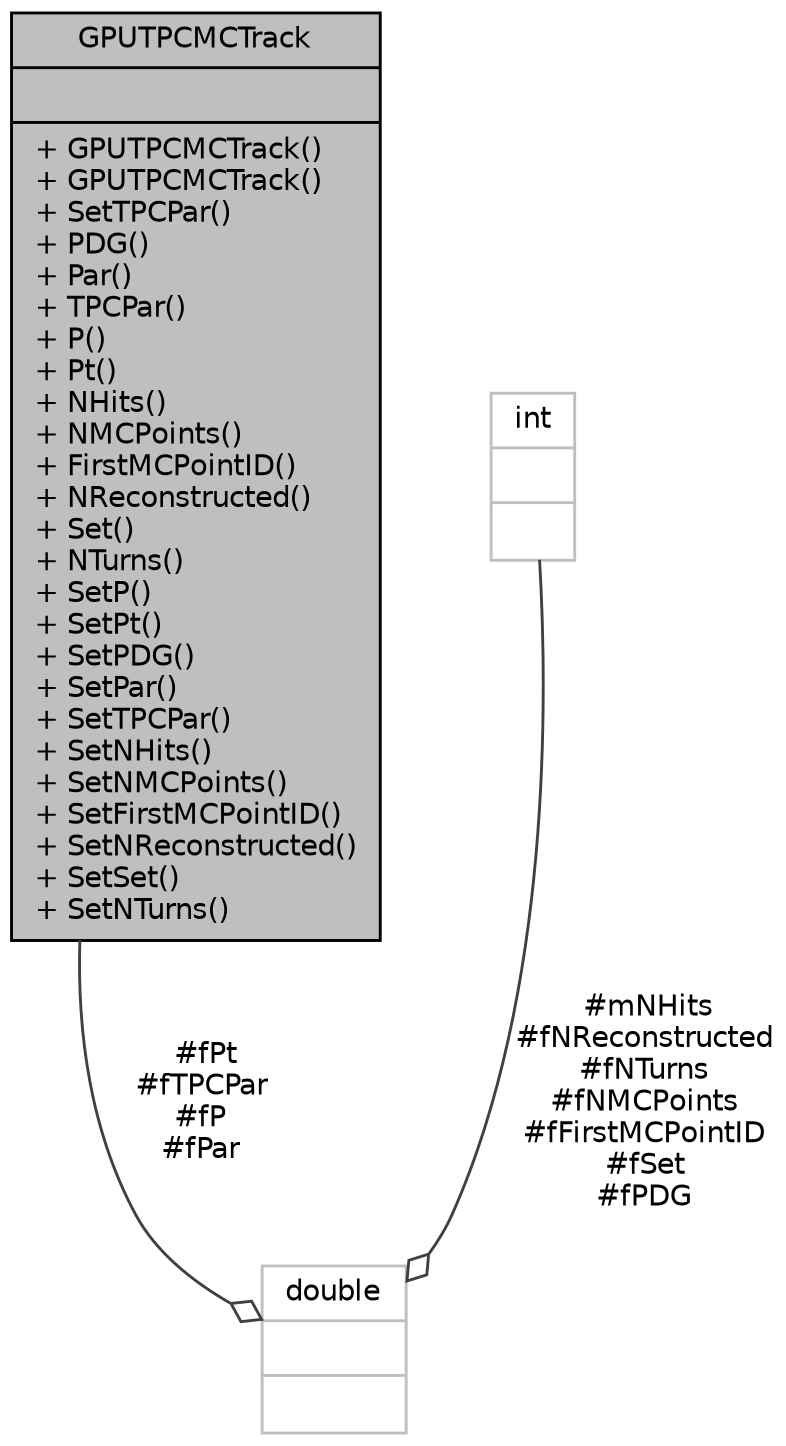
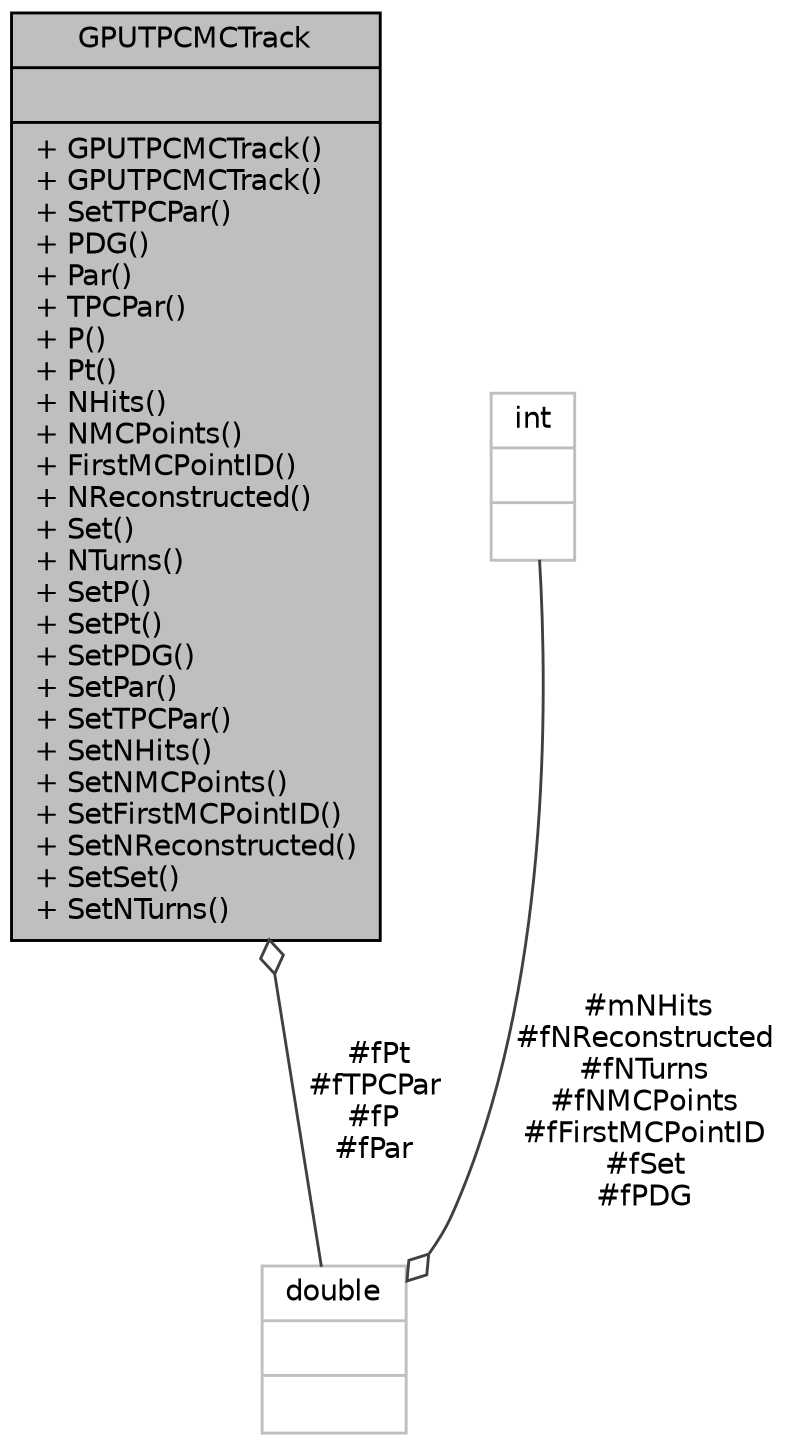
  digraph {
    node [color=grey75 fontname=Helvetica fontsize=10 shape=record]
    edge [arrowhead=odiamond color=grey25 fontname=Helvetica fontsize=10 labelfontname=Helvetica labelfontsize=10 style=solid]
    n1 [color=black fillcolor=grey75 fontcolor=black height=0.2 label="{GPUTPCMCTrack\n||+ GPUTPCMCTrack()\l+ GPUTPCMCTrack()\l+ SetTPCPar()\l+ PDG()\l+ Par()\l+ TPCPar()\l+ P()\l+ Pt()\l+ NHits()\l+ NMCPoints()\l+ FirstMCPointID()\l+ NReconstructed()\l+ Set()\l+ NTurns()\l+ SetP()\l+ SetPt()\l+ SetPDG()\l+ SetPar()\l+ SetTPCPar()\l+ SetNHits()\l+ SetNMCPoints()\l+ SetFirstMCPointID()\l+ SetNReconstructed()\l+ SetSet()\l+ SetNTurns()\l}" style=filled width=0.4]
    n2 [height=0.2 label="{double\n||}" width=0.4]
    n3 [height=0.2 label="{int\n||}" width=0.4]
-   n1 -> n2 [label=" #fPt\n#fTPCPar\n#fP\n#fPar"]
+   n2 -> n1 [label=" #fPt\n#fTPCPar\n#fP\n#fPar"]
    n3 -> n2 [label=" #mNHits\n#fNReconstructed\n#fNTurns\n#fNMCPoints\n#fFirstMCPointID\n#fSet\n#fPDG"]
  }
